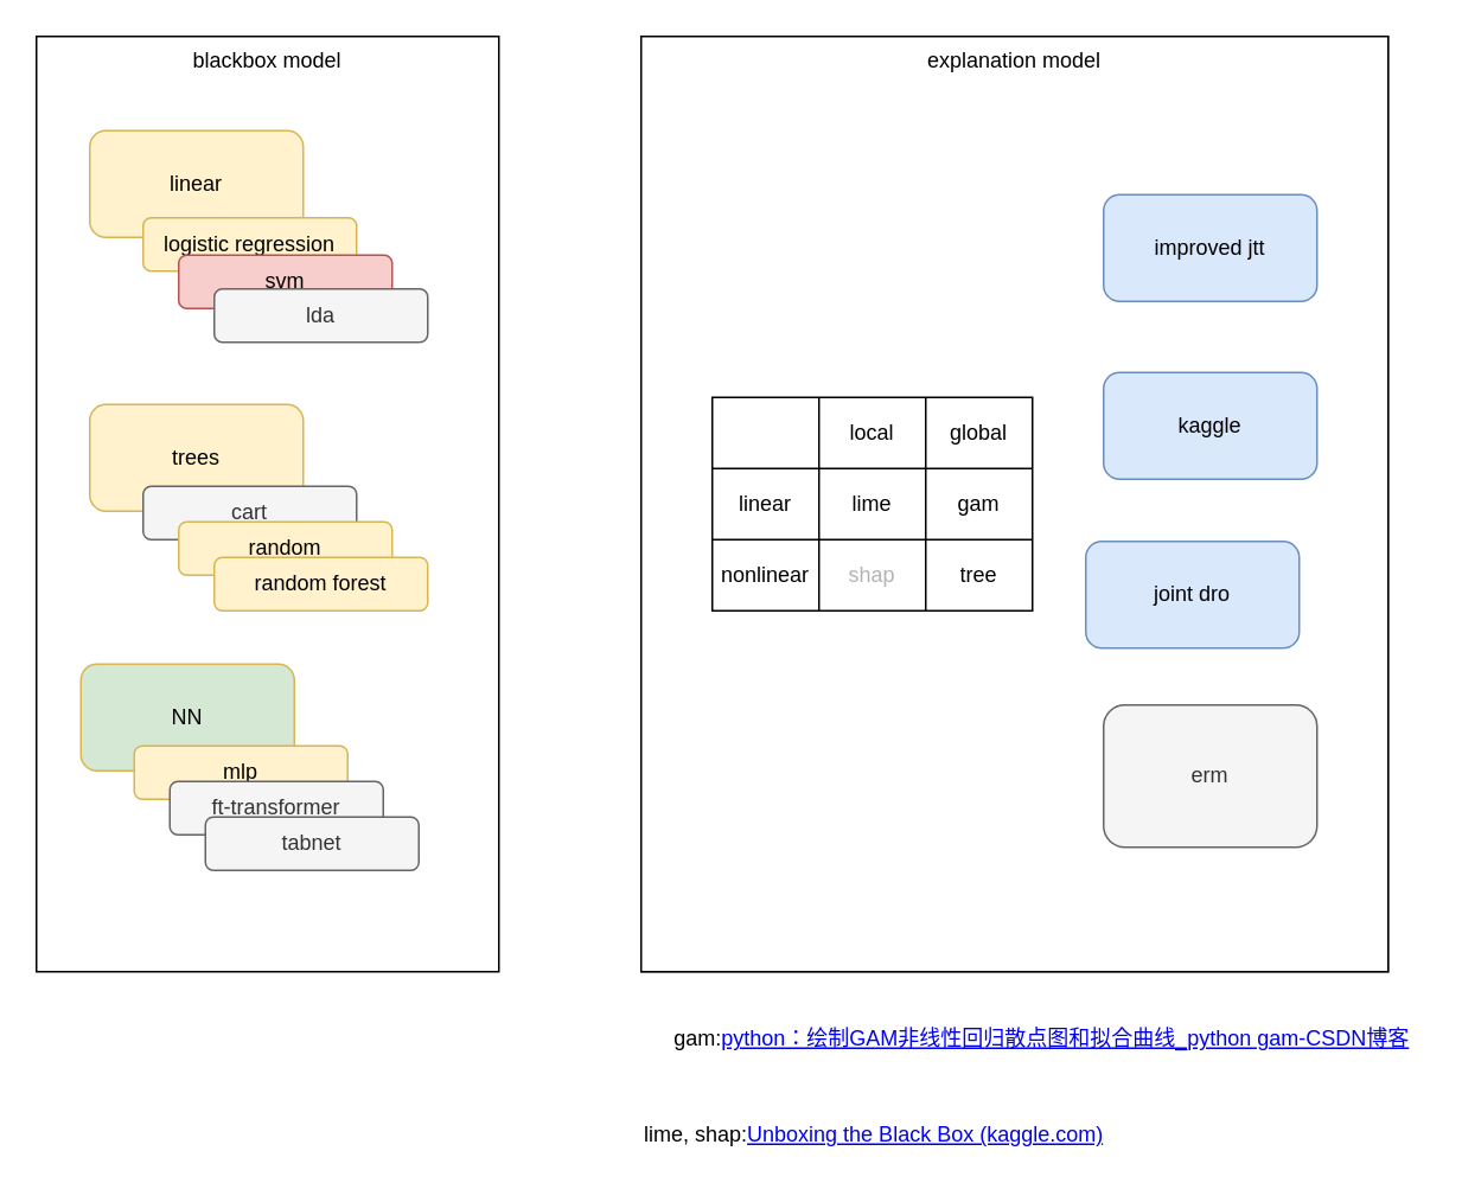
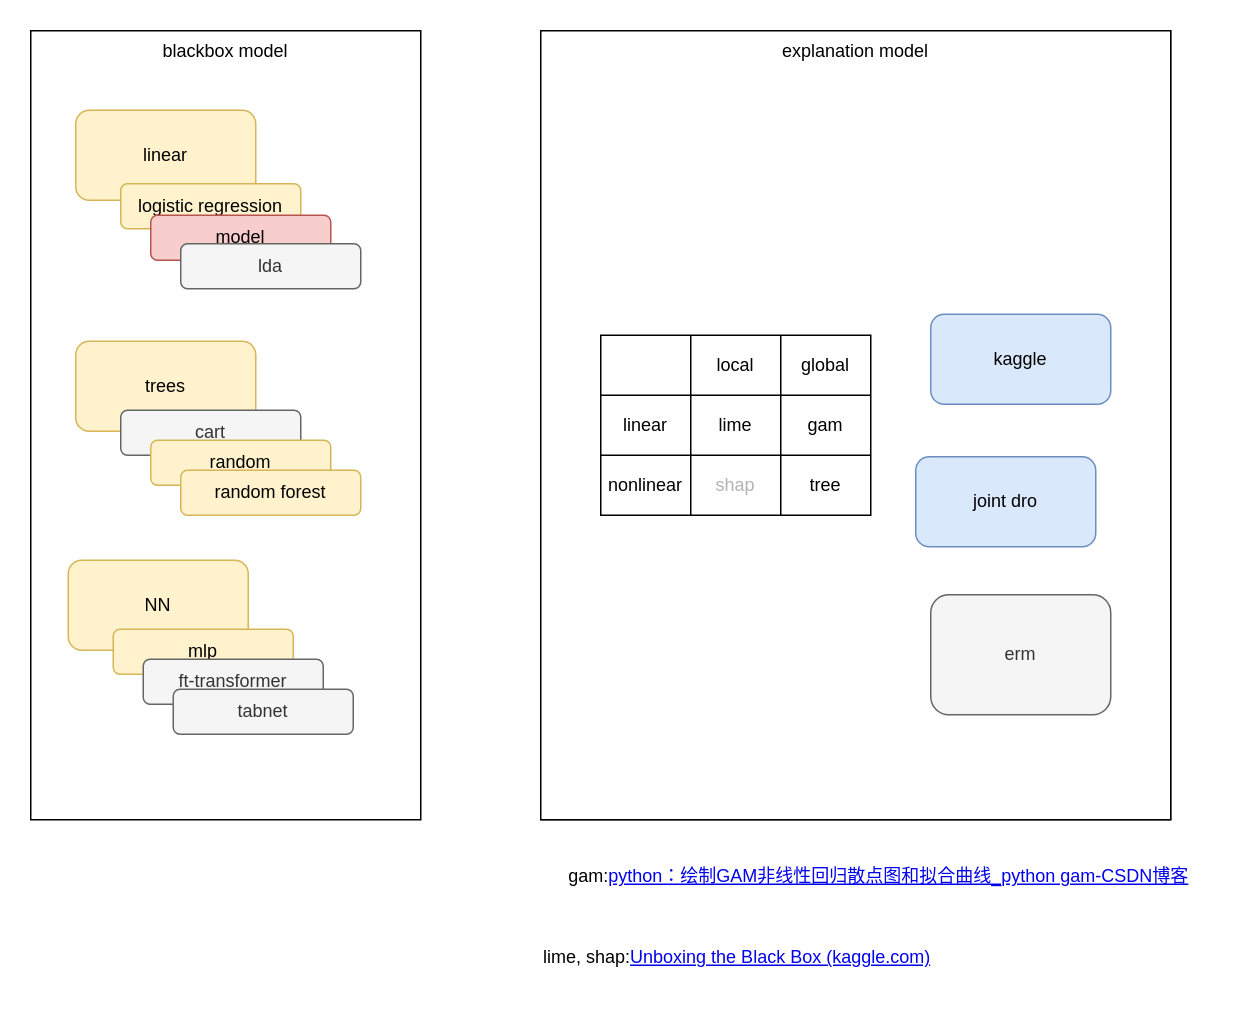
  <mxCell id="0" />
  <mxCell id="1" parent="0" />
  <mxCell id="2" value="" style="group" parent="1" vertex="1" connectable="0"><mxGeometry x="20" y="20" width="420" height="526" as="geometry" /></mxCell>
  <mxCell id="3" value="blackbox model" style="rounded=0;whiteSpace=wrap;html=1;fillColor=default;align=center;verticalAlign=top;" parent="2" vertex="1"><mxGeometry width="260" height="526" as="geometry" /></mxCell>
  <mxCell id="4" value="trees" style="rounded=1;whiteSpace=wrap;html=1;fillColor=#fff2cc;strokeColor=#d6b656;" parent="2" vertex="1"><mxGeometry x="30" y="207" width="120" height="60" as="geometry" /></mxCell>
  <mxCell id="5" value="cart" style="rounded=1;whiteSpace=wrap;html=1;fillColor=#f5f5f5;strokeColor=#666666;fontColor=#333333;" parent="2" vertex="1"><mxGeometry x="60" y="253" width="120" height="30" as="geometry" /></mxCell>
  <mxCell id="6" value="random" style="rounded=1;whiteSpace=wrap;html=1;fillColor=#fff2cc;strokeColor=#d6b656;" parent="2" vertex="1"><mxGeometry x="80" y="273" width="120" height="30" as="geometry" /></mxCell>
  <mxCell id="7" value="linear" style="rounded=1;whiteSpace=wrap;html=1;fillColor=#fff2cc;strokeColor=#d6b656;" parent="2" vertex="1"><mxGeometry x="30" y="53" width="120" height="60" as="geometry" /></mxCell>
  <mxCell id="8" value="logistic regression" style="rounded=1;whiteSpace=wrap;html=1;fillColor=#fff2cc;strokeColor=#d6b656;" parent="2" vertex="1"><mxGeometry x="60" y="102" width="120" height="30" as="geometry" /></mxCell>
- <mxCell id="9" value="svm" style="rounded=1;whiteSpace=wrap;html=1;fillColor=#f8cecc;strokeColor=#b85450;" parent="2" vertex="1"><mxGeometry x="80" y="123" width="120" height="30" as="geometry" /></mxCell>
+ <mxCell id="9" value="model" style="rounded=1;whiteSpace=wrap;html=1;fillColor=#f8cecc;strokeColor=#b85450;" parent="2" vertex="1"><mxGeometry x="80" y="123" width="120" height="30" as="geometry" /></mxCell>
  <mxCell id="10" value="lda" style="rounded=1;whiteSpace=wrap;html=1;fillColor=#f5f5f5;strokeColor=#666666;fontColor=#333333;" parent="2" vertex="1"><mxGeometry x="100" y="142" width="120" height="30" as="geometry" /></mxCell>
  <mxCell id="11" value="random forest" style="rounded=1;whiteSpace=wrap;html=1;fillColor=#fff2cc;strokeColor=#d6b656;" parent="2" vertex="1"><mxGeometry x="100" y="293" width="120" height="30" as="geometry" /></mxCell>
- <mxCell id="12" value="NN" style="rounded=1;whiteSpace=wrap;html=1;fillColor=#d5e8d4;strokeColor=#d6b656;" parent="2" vertex="1"><mxGeometry x="25" y="353" width="120" height="60" as="geometry" /></mxCell>
+ <mxCell id="12" value="NN" style="rounded=1;whiteSpace=wrap;html=1;fillColor=#fff2cc;strokeColor=#d6b656;" parent="2" vertex="1"><mxGeometry x="25" y="353" width="120" height="60" as="geometry" /></mxCell>
  <mxCell id="13" value="mlp" style="rounded=1;whiteSpace=wrap;html=1;fillColor=#fff2cc;strokeColor=#d6b656;" parent="2" vertex="1"><mxGeometry x="55" y="399" width="120" height="30" as="geometry" /></mxCell>
  <mxCell id="14" value="ft-transformer" style="rounded=1;whiteSpace=wrap;html=1;fillColor=#f5f5f5;strokeColor=#666666;fontColor=#333333;" parent="2" vertex="1"><mxGeometry x="75" y="419" width="120" height="30" as="geometry" /></mxCell>
  <mxCell id="15" value="tabnet" style="rounded=1;whiteSpace=wrap;html=1;fillColor=#f5f5f5;strokeColor=#666666;fontColor=#333333;" parent="2" vertex="1"><mxGeometry x="95" y="439" width="120" height="30" as="geometry" /></mxCell>
  <mxCell id="16" value="" style="group;fillColor=#f5f5f5;fontColor=#333333;strokeColor=#666666;" parent="1" vertex="1" connectable="0"><mxGeometry x="360" y="20" width="420" height="526" as="geometry" /></mxCell>
  <mxCell id="17" value="explanation model" style="rounded=0;whiteSpace=wrap;html=1;fillColor=default;align=center;verticalAlign=top;" parent="16" vertex="1"><mxGeometry width="420" height="526" as="geometry" /></mxCell>
  <mxCell id="18" value="joint dro" style="rounded=1;whiteSpace=wrap;html=1;fillColor=#dae8fc;strokeColor=#6c8ebf;" parent="16" vertex="1"><mxGeometry x="250" y="284" width="120" height="60" as="geometry" /></mxCell>
  <mxCell id="19" value="erm" style="rounded=1;whiteSpace=wrap;html=1;fillColor=#f5f5f5;strokeColor=#666666;fontColor=#333333;" parent="16" vertex="1"><mxGeometry x="260" y="376" width="120" height="80" as="geometry" /></mxCell>
  <mxCell id="20" value="kaggle" style="rounded=1;whiteSpace=wrap;html=1;fillColor=#dae8fc;strokeColor=#6c8ebf;" parent="16" vertex="1"><mxGeometry x="260" y="189" width="120" height="60" as="geometry" /></mxCell>
- <mxCell id="21" value="improved jtt" style="rounded=1;whiteSpace=wrap;html=1;fillColor=#dae8fc;strokeColor=#6c8ebf;" parent="16" vertex="1"><mxGeometry x="260" y="89" width="120" height="60" as="geometry" /></mxCell>
  <mxCell id="22" value="" style="shape=table;html=1;whiteSpace=wrap;startSize=0;container=1;collapsible=0;childLayout=tableLayout;fillColor=default;" parent="16" vertex="1"><mxGeometry x="40" y="203" width="180" height="120" as="geometry" /></mxCell>
  <mxCell id="23" value="" style="shape=tableRow;horizontal=0;startSize=0;swimlaneHead=0;swimlaneBody=0;top=0;left=0;bottom=0;right=0;collapsible=0;dropTarget=0;fillColor=none;points=[[0,0.5],[1,0.5]];portConstraint=eastwest;" parent="22" vertex="1"><mxGeometry width="180" height="40" as="geometry" /></mxCell>
  <mxCell id="24" value="" style="shape=partialRectangle;html=1;whiteSpace=wrap;connectable=0;fillColor=none;top=0;left=0;bottom=0;right=0;overflow=hidden;" parent="23" vertex="1"><mxGeometry width="60" height="40" as="geometry"><mxRectangle width="60" height="40" as="alternateBounds" /></mxGeometry></mxCell>
  <mxCell id="25" value="local" style="shape=partialRectangle;html=1;whiteSpace=wrap;connectable=0;fillColor=none;top=0;left=0;bottom=0;right=0;overflow=hidden;" parent="23" vertex="1"><mxGeometry x="60" width="60" height="40" as="geometry"><mxRectangle width="60" height="40" as="alternateBounds" /></mxGeometry></mxCell>
  <mxCell id="26" value="global" style="shape=partialRectangle;html=1;whiteSpace=wrap;connectable=0;fillColor=none;top=0;left=0;bottom=0;right=0;overflow=hidden;" parent="23" vertex="1"><mxGeometry x="120" width="60" height="40" as="geometry"><mxRectangle width="60" height="40" as="alternateBounds" /></mxGeometry></mxCell>
  <mxCell id="27" value="" style="shape=tableRow;horizontal=0;startSize=0;swimlaneHead=0;swimlaneBody=0;top=0;left=0;bottom=0;right=0;collapsible=0;dropTarget=0;fillColor=none;points=[[0,0.5],[1,0.5]];portConstraint=eastwest;" parent="22" vertex="1"><mxGeometry y="40" width="180" height="40" as="geometry" /></mxCell>
  <mxCell id="28" value="linear" style="shape=partialRectangle;html=1;whiteSpace=wrap;connectable=0;fillColor=none;top=0;left=0;bottom=0;right=0;overflow=hidden;" parent="27" vertex="1"><mxGeometry width="60" height="40" as="geometry"><mxRectangle width="60" height="40" as="alternateBounds" /></mxGeometry></mxCell>
  <mxCell id="29" value="lime" style="shape=partialRectangle;html=1;whiteSpace=wrap;connectable=0;fillColor=none;top=0;left=0;bottom=0;right=0;overflow=hidden;" parent="27" vertex="1"><mxGeometry x="60" width="60" height="40" as="geometry"><mxRectangle width="60" height="40" as="alternateBounds" /></mxGeometry></mxCell>
  <mxCell id="30" value="gam" style="shape=partialRectangle;html=1;whiteSpace=wrap;connectable=0;fillColor=none;top=0;left=0;bottom=0;right=0;overflow=hidden;" parent="27" vertex="1"><mxGeometry x="120" width="60" height="40" as="geometry"><mxRectangle width="60" height="40" as="alternateBounds" /></mxGeometry></mxCell>
  <mxCell id="31" value="" style="shape=tableRow;horizontal=0;startSize=0;swimlaneHead=0;swimlaneBody=0;top=0;left=0;bottom=0;right=0;collapsible=0;dropTarget=0;fillColor=none;points=[[0,0.5],[1,0.5]];portConstraint=eastwest;" parent="22" vertex="1"><mxGeometry y="80" width="180" height="40" as="geometry" /></mxCell>
  <mxCell id="32" value="nonlinear" style="shape=partialRectangle;html=1;whiteSpace=wrap;connectable=0;fillColor=none;top=0;left=0;bottom=0;right=0;overflow=hidden;" parent="31" vertex="1"><mxGeometry width="60" height="40" as="geometry"><mxRectangle width="60" height="40" as="alternateBounds" /></mxGeometry></mxCell>
  <mxCell id="33" value="&lt;font color=&quot;#b3b3b3&quot;&gt;shap&lt;/font&gt;" style="shape=partialRectangle;html=1;whiteSpace=wrap;connectable=0;fillColor=none;top=0;left=0;bottom=0;right=0;overflow=hidden;" parent="31" vertex="1"><mxGeometry x="60" width="60" height="40" as="geometry"><mxRectangle width="60" height="40" as="alternateBounds" /></mxGeometry></mxCell>
  <mxCell id="34" value="tree" style="shape=partialRectangle;html=1;whiteSpace=wrap;connectable=0;fillColor=none;top=0;left=0;bottom=0;right=0;overflow=hidden;pointerEvents=1;" parent="31" vertex="1"><mxGeometry x="120" width="60" height="40" as="geometry"><mxRectangle width="60" height="40" as="alternateBounds" /></mxGeometry></mxCell>
  <mxCell id="35" value="gam:&lt;a href=&quot;https://blog.csdn.net/qq_35591253/article/details/130938485&quot;&gt;python：绘制GAM非线性回归散点图和拟合曲线_python gam-CSDN博客&lt;/a&gt;" style="text;html=1;align=center;verticalAlign=middle;resizable=0;points=[];autosize=1;strokeColor=none;fillColor=none;" parent="1" vertex="1"><mxGeometry x="370" y="574" width="430" height="20" as="geometry" /></mxCell>
  <mxCell id="36" value="lime, shap:&lt;a href=&quot;https://www.kaggle.com/code/ibtesama/unboxing-the-black-box&quot;&gt;Unboxing the Black Box (kaggle.com)&lt;/a&gt;" style="text;whiteSpace=wrap;html=1;" parent="1" vertex="1"><mxGeometry x="360" y="624" width="390" height="30" as="geometry" /></mxCell>
